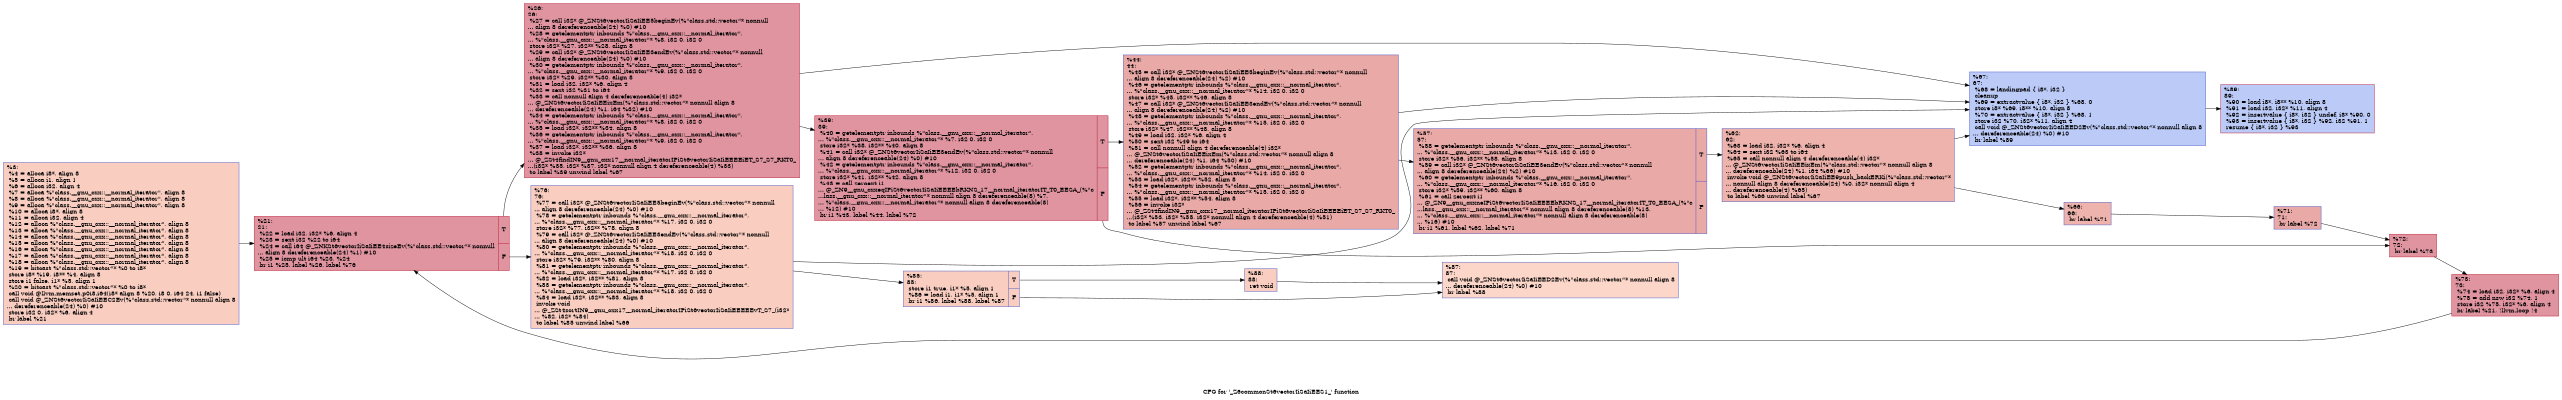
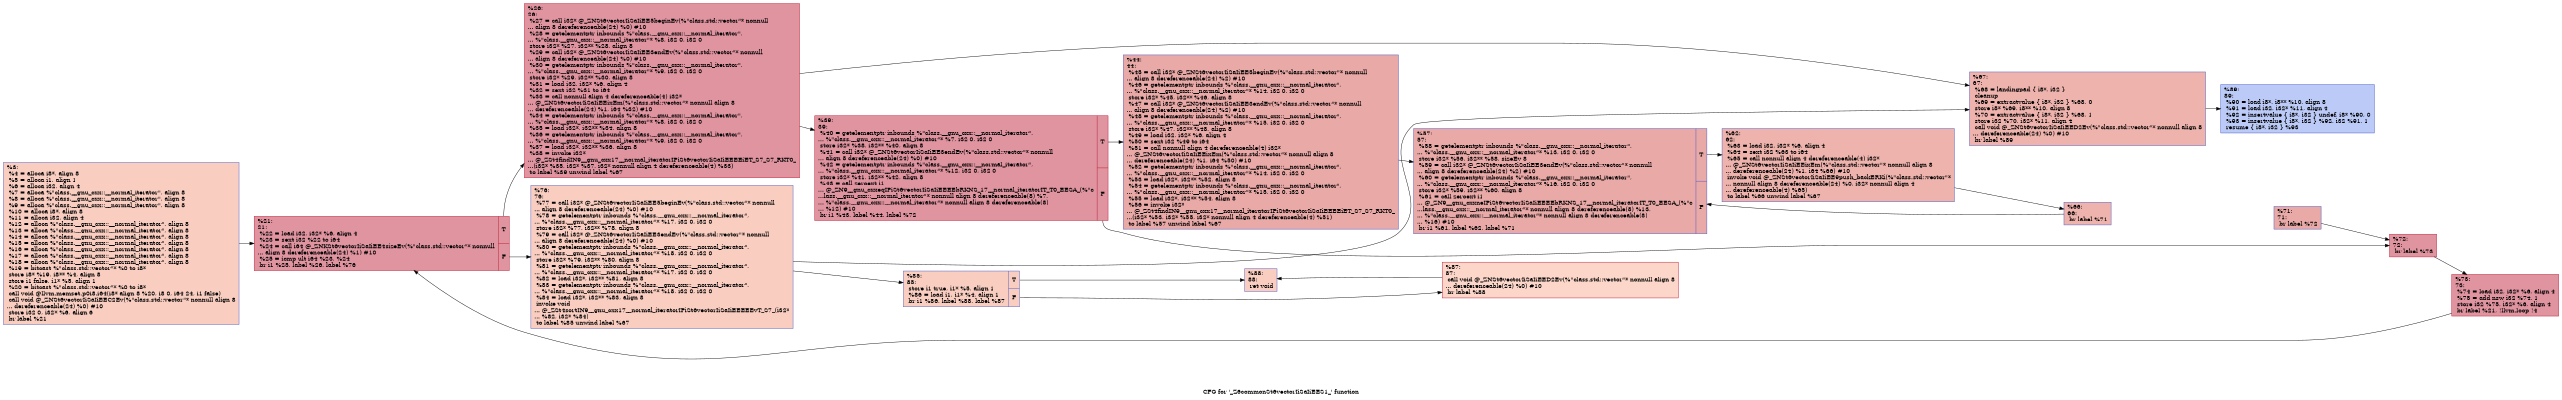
  digraph {
    label="CFG for '_Z6commonSt6vectorIiSaIiEES1_' function"
    rankdir=LR
    node [color="#3d50c3ff" fillcolor="#b70d2870" shape=record style=filled]
-   n1 [fillcolor="#f2907270" label="{%3:\l  %4 = alloca i8*, align 8\l  %5 = alloca i1, align 1\l  %6 = alloca i32, align 4\l  %7 = alloca %\"class.__gnu_cxx::__normal_iterator\", align 8\l  %8 = alloca %\"class.__gnu_cxx::__normal_iterator\", align 8\l  %9 = alloca %\"class.__gnu_cxx::__normal_iterator\", align 8\l  %10 = alloca i8*, align 8\l  %11 = alloca i32, align 4\l  %12 = alloca %\"class.__gnu_cxx::__normal_iterator\", align 8\l  %13 = alloca %\"class.__gnu_cxx::__normal_iterator\", align 8\l  %14 = alloca %\"class.__gnu_cxx::__normal_iterator\", align 8\l  %15 = alloca %\"class.__gnu_cxx::__normal_iterator\", align 8\l  %16 = alloca %\"class.__gnu_cxx::__normal_iterator\", align 8\l  %17 = alloca %\"class.__gnu_cxx::__normal_iterator\", align 8\l  %18 = alloca %\"class.__gnu_cxx::__normal_iterator\", align 8\l  %19 = bitcast %\"class.std::vector\"* %0 to i8*\l  store i8* %19, i8** %4, align 8\l  store i1 false, i1* %5, align 1\l  %20 = bitcast %\"class.std::vector\"* %0 to i8*\l  call void @llvm.memset.p0i8.i64(i8* align 8 %20, i8 0, i64 24, i1 false)\l  call void @_ZNSt6vectorIiSaIiEEC2Ev(%\"class.std::vector\"* nonnull align 8\l... dereferenceable(24) %0) #10\l  store i32 0, i32* %6, align 4\l  br label %21\l}"]
+   n1 [fillcolor="#f2907270" label="{%3:\l  %4 = alloca i8*, align 8\l  %5 = alloca i1, align 1\l  %6 = alloca i32, align 4\l  %7 = alloca %\"class.__gnu_cxx::__normal_iterator\", align 8\l  %8 = alloca %\"class.__gnu_cxx::__normal_iterator\", align 8\l  %9 = alloca %\"class.__gnu_cxx::__normal_iterator\", align 8\l  %10 = alloca i8*, align 8\l  %11 = alloca i32, align 4\l  %12 = alloca %\"class.__gnu_cxx::__normal_iterator\", align 8\l  %13 = alloca %\"class.__gnu_cxx::__normal_iterator\", align 8\l  %14 = alloca %\"class.__gnu_cxx::__normal_iterator\", align 8\l  %15 = alloca %\"class.__gnu_cxx::__normal_iterator\", align 8\l  %16 = alloca %\"class.__gnu_cxx::__normal_iterator\", align 8\l  %17 = alloca %\"class.__gnu_cxx::__normal_iterator\", align 8\l  %18 = alloca %\"class.__gnu_cxx::__normal_iterator\", align 8\l  %19 = bitcast %\"class.std::vector\"* %0 to i8*\l  store i8* %19, i8** %4, align 8\l  store i1 false, i1* %5, align 1\l  %20 = bitcast %\"class.std::vector\"* %0 to i8*\l  call void @llvm.memset.p0i8.i64(i8* align 8 %20, i8 0, i64 24, i1 false)\l  call void @_ZNSt6vectorIiSaIiEEC2Ev(%\"class.std::vector\"* nonnull align 8\l... dereferenceable(24) %0) #10\l  store i32 0, i32* %6, align 6\l  br label %21\l}"]
    n2 [color="#b70d28ff" label="{%21:\l21:                                               \l  %22 = load i32, i32* %6, align 4\l  %23 = sext i32 %22 to i64\l  %24 = call i64 @_ZNKSt6vectorIiSaIiEE4sizeEv(%\"class.std::vector\"* nonnull\l... align 8 dereferenceable(24) %1) #10\l  %25 = icmp ult i64 %23, %24\l  br i1 %25, label %26, label %76\l|{<s0>T|<s1>F}}"]
    n3 [color="#b70d28ff" label="{%26:\l26:                                               \l  %27 = call i32* @_ZNSt6vectorIiSaIiEE5beginEv(%\"class.std::vector\"* nonnull\l... align 8 dereferenceable(24) %0) #10\l  %28 = getelementptr inbounds %\"class.__gnu_cxx::__normal_iterator\",\l... %\"class.__gnu_cxx::__normal_iterator\"* %8, i32 0, i32 0\l  store i32* %27, i32** %28, align 8\l  %29 = call i32* @_ZNSt6vectorIiSaIiEE3endEv(%\"class.std::vector\"* nonnull\l... align 8 dereferenceable(24) %0) #10\l  %30 = getelementptr inbounds %\"class.__gnu_cxx::__normal_iterator\",\l... %\"class.__gnu_cxx::__normal_iterator\"* %9, i32 0, i32 0\l  store i32* %29, i32** %30, align 8\l  %31 = load i32, i32* %6, align 4\l  %32 = sext i32 %31 to i64\l  %33 = call nonnull align 4 dereferenceable(4) i32*\l... @_ZNSt6vectorIiSaIiEEixEm(%\"class.std::vector\"* nonnull align 8\l... dereferenceable(24) %1, i64 %32) #10\l  %34 = getelementptr inbounds %\"class.__gnu_cxx::__normal_iterator\",\l... %\"class.__gnu_cxx::__normal_iterator\"* %8, i32 0, i32 0\l  %35 = load i32*, i32** %34, align 8\l  %36 = getelementptr inbounds %\"class.__gnu_cxx::__normal_iterator\",\l... %\"class.__gnu_cxx::__normal_iterator\"* %9, i32 0, i32 0\l  %37 = load i32*, i32** %36, align 8\l  %38 = invoke i32*\l... @_ZSt4findIN9__gnu_cxx17__normal_iteratorIPiSt6vectorIiSaIiEEEEiET_S7_S7_RKT0_\l...(i32* %35, i32* %37, i32* nonnull align 4 dereferenceable(4) %33)\l          to label %39 unwind label %67\l}"]
-   n4 [fillcolor="#f2907270" label="{%76:\l76:                                               \l  %77 = call i32* @_ZNSt6vectorIiSaIiEE5beginEv(%\"class.std::vector\"* nonnull\l... align 8 dereferenceable(24) %0) #10\l  %78 = getelementptr inbounds %\"class.__gnu_cxx::__normal_iterator\",\l... %\"class.__gnu_cxx::__normal_iterator\"* %17, i32 0, i32 0\l  store i32* %77, i32** %78, align 8\l  %79 = call i32* @_ZNSt6vectorIiSaIiEE3endEv(%\"class.std::vector\"* nonnull\l... align 8 dereferenceable(24) %0) #10\l  %80 = getelementptr inbounds %\"class.__gnu_cxx::__normal_iterator\",\l... %\"class.__gnu_cxx::__normal_iterator\"* %18, i32 0, i32 0\l  store i32* %79, i32** %80, align 8\l  %81 = getelementptr inbounds %\"class.__gnu_cxx::__normal_iterator\",\l... %\"class.__gnu_cxx::__normal_iterator\"* %17, i32 0, i32 0\l  %82 = load i32*, i32** %81, align 8\l  %83 = getelementptr inbounds %\"class.__gnu_cxx::__normal_iterator\",\l... %\"class.__gnu_cxx::__normal_iterator\"* %18, i32 0, i32 0\l  %84 = load i32*, i32** %83, align 8\l  invoke void\l... @_ZSt4sortIN9__gnu_cxx17__normal_iteratorIPiSt6vectorIiSaIiEEEEEvT_S7_(i32*\l... %82, i32* %84)\l          to label %85 unwind label %66\l}"]
+   n4 [fillcolor="#f2907270" label="{%76:\l76:                                               \l  %77 = call i32* @_ZNSt6vectorIiSaIiEE5beginEv(%\"class.std::vector\"* nonnull\l... align 8 dereferenceable(24) %0) #10\l  %78 = getelementptr inbounds %\"class.__gnu_cxx::__normal_iterator\",\l... %\"class.__gnu_cxx::__normal_iterator\"* %17, i32 0, i32 0\l  store i32* %77, i32** %78, align 8\l  %79 = call i32* @_ZNSt6vectorIiSaIiEE3endEv(%\"class.std::vector\"* nonnull\l... align 8 dereferenceable(24) %0) #10\l  %80 = getelementptr inbounds %\"class.__gnu_cxx::__normal_iterator\",\l... %\"class.__gnu_cxx::__normal_iterator\"* %18, i32 0, i32 0\l  store i32* %79, i32** %80, align 8\l  %81 = getelementptr inbounds %\"class.__gnu_cxx::__normal_iterator\",\l... %\"class.__gnu_cxx::__normal_iterator\"* %17, i32 0, i32 0\l  %82 = load i32*, i32** %81, align 8\l  %83 = getelementptr inbounds %\"class.__gnu_cxx::__normal_iterator\",\l... %\"class.__gnu_cxx::__normal_iterator\"* %18, i32 0, i32 0\l  %84 = load i32*, i32** %83, align 8\l  invoke void\l... @_ZSt4sortIN9__gnu_cxx17__normal_iteratorIPiSt6vectorIiSaIiEEEEEvT_S7_(i32*\l... %82, i32* %84)\l          to label %85 unwind label %67\l}"]
    n5 [color="#b70d28ff" label="{%39:\l39:                                               \l  %40 = getelementptr inbounds %\"class.__gnu_cxx::__normal_iterator\",\l... %\"class.__gnu_cxx::__normal_iterator\"* %7, i32 0, i32 0\l  store i32* %38, i32** %40, align 8\l  %41 = call i32* @_ZNSt6vectorIiSaIiEE3endEv(%\"class.std::vector\"* nonnull\l... align 8 dereferenceable(24) %0) #10\l  %42 = getelementptr inbounds %\"class.__gnu_cxx::__normal_iterator\",\l... %\"class.__gnu_cxx::__normal_iterator\"* %12, i32 0, i32 0\l  store i32* %41, i32** %42, align 8\l  %43 = call zeroext i1\l... @_ZN9__gnu_cxxeqIPiSt6vectorIiSaIiEEEEbRKNS_17__normal_iteratorIT_T0_EESA_(%\"c\l...lass.__gnu_cxx::__normal_iterator\"* nonnull align 8 dereferenceable(8) %7,\l... %\"class.__gnu_cxx::__normal_iterator\"* nonnull align 8 dereferenceable(8)\l... %12) #10\l  br i1 %43, label %44, label %72\l|{<s0>T|<s1>F}}"]
-   n6 [fillcolor="#6687ed70" label="{%67:\l67:                                               \l  %68 = landingpad \{ i8*, i32 \}\l          cleanup\l  %69 = extractvalue \{ i8*, i32 \} %68, 0\l  store i8* %69, i8** %10, align 8\l  %70 = extractvalue \{ i8*, i32 \} %68, 1\l  store i32 %70, i32* %11, align 4\l  call void @_ZNSt6vectorIiSaIiEED2Ev(%\"class.std::vector\"* nonnull align 8\l... dereferenceable(24) %0) #10\l  br label %89\l}"]
-   n7 [fillcolor="#f2907270" label="{%85:\l85:                                               \l  store i1 true, i1* %5, align 1\l  %86 = load i1, i1* %5, align 1\l  br i1 %86, label %88, label %87\l|{<s0>T|<s1>F}}"]
+   n6 [fillcolor="#d6524470" label="{%67:\l67:                                               \l  %68 = landingpad \{ i8*, i32 \}\l          cleanup\l  %69 = extractvalue \{ i8*, i32 \} %68, 0\l  store i8* %69, i8** %10, align 8\l  %70 = extractvalue \{ i8*, i32 \} %68, 1\l  store i32 %70, i32* %11, align 4\l  call void @_ZNSt6vectorIiSaIiEED2Ev(%\"class.std::vector\"* nonnull align 8\l... dereferenceable(24) %0) #10\l  br label %89\l}"]
+   n7 [fillcolor="#f2907270" label="{%85:\l85:                                               \l  store i1 true, i1* %5, align 1\l  %86 = load i1, i1* %4, align 1\l  br i1 %86, label %88, label %87\l|{<s0>T|<s1>F}}"]
    n8 [fillcolor="#ca3b3770" label="{%44:\l44:                                               \l  %45 = call i32* @_ZNSt6vectorIiSaIiEE5beginEv(%\"class.std::vector\"* nonnull\l... align 8 dereferenceable(24) %2) #10\l  %46 = getelementptr inbounds %\"class.__gnu_cxx::__normal_iterator\",\l... %\"class.__gnu_cxx::__normal_iterator\"* %14, i32 0, i32 0\l  store i32* %45, i32** %46, align 8\l  %47 = call i32* @_ZNSt6vectorIiSaIiEE3endEv(%\"class.std::vector\"* nonnull\l... align 8 dereferenceable(24) %2) #10\l  %48 = getelementptr inbounds %\"class.__gnu_cxx::__normal_iterator\",\l... %\"class.__gnu_cxx::__normal_iterator\"* %15, i32 0, i32 0\l  store i32* %47, i32** %48, align 8\l  %49 = load i32, i32* %6, align 4\l  %50 = sext i32 %49 to i64\l  %51 = call nonnull align 4 dereferenceable(4) i32*\l... @_ZNSt6vectorIiSaIiEEixEm(%\"class.std::vector\"* nonnull align 8\l... dereferenceable(24) %1, i64 %50) #10\l  %52 = getelementptr inbounds %\"class.__gnu_cxx::__normal_iterator\",\l... %\"class.__gnu_cxx::__normal_iterator\"* %14, i32 0, i32 0\l  %53 = load i32*, i32** %52, align 8\l  %54 = getelementptr inbounds %\"class.__gnu_cxx::__normal_iterator\",\l... %\"class.__gnu_cxx::__normal_iterator\"* %15, i32 0, i32 0\l  %55 = load i32*, i32** %54, align 8\l  %56 = invoke i32*\l... @_ZSt4findIN9__gnu_cxx17__normal_iteratorIPiSt6vectorIiSaIiEEEEiET_S7_S7_RKT0_\l...(i32* %53, i32* %55, i32* nonnull align 4 dereferenceable(4) %51)\l          to label %57 unwind label %67\l}"]
    n9 [color="#b70d28ff" label="{%72:\l72:                                               \l  br label %73\l}"]
-   n10 [color="#b70d28ff" fillcolor="#6687ed70" label="{%89:\l89:                                               \l  %90 = load i8*, i8** %10, align 8\l  %91 = load i32, i32* %11, align 4\l  %92 = insertvalue \{ i8*, i32 \} undef, i8* %90, 0\l  %93 = insertvalue \{ i8*, i32 \} %92, i32 %91, 1\l  resume \{ i8*, i32 \} %93\l}"]
+   n10 [fillcolor="#6687ed70" label="{%89:\l89:                                               \l  %90 = load i8*, i8** %10, align 8\l  %91 = load i32, i32* %11, align 4\l  %92 = insertvalue \{ i8*, i32 \} undef, i8* %90, 0\l  %93 = insertvalue \{ i8*, i32 \} %92, i32 %91, 1\l  resume \{ i8*, i32 \} %93\l}"]
    n11 [fillcolor="#f2907270" label="{%88:\l88:                                               \l  ret void\l}"]
-   n12 [fillcolor="#f6a38570" label="{%87:\l87:                                               \l  call void @_ZNSt6vectorIiSaIiEED2Ev(%\"class.std::vector\"* nonnull align 8\l... dereferenceable(24) %0) #10\l  br label %88\l}"]
-   n13 [fillcolor="#ca3b3770" label="{%57:\l57:                                               \l  %58 = getelementptr inbounds %\"class.__gnu_cxx::__normal_iterator\",\l... %\"class.__gnu_cxx::__normal_iterator\"* %13, i32 0, i32 0\l  store i32* %56, i32** %58, align 8\l  %59 = call i32* @_ZNSt6vectorIiSaIiEE3endEv(%\"class.std::vector\"* nonnull\l... align 8 dereferenceable(24) %2) #10\l  %60 = getelementptr inbounds %\"class.__gnu_cxx::__normal_iterator\",\l... %\"class.__gnu_cxx::__normal_iterator\"* %16, i32 0, i32 0\l  store i32* %59, i32** %60, align 8\l  %61 = call zeroext i1\l... @_ZN9__gnu_cxxneIPiSt6vectorIiSaIiEEEEbRKNS_17__normal_iteratorIT_T0_EESA_(%\"c\l...lass.__gnu_cxx::__normal_iterator\"* nonnull align 8 dereferenceable(8) %13,\l... %\"class.__gnu_cxx::__normal_iterator\"* nonnull align 8 dereferenceable(8)\l... %16) #10\l  br i1 %61, label %62, label %71\l|{<s0>T|<s1>F}}"]
+   n12 [color="#b70d28ff" fillcolor="#f6a38570" label="{%87:\l87:                                               \l  call void @_ZNSt6vectorIiSaIiEED2Ev(%\"class.std::vector\"* nonnull align 8\l... dereferenceable(24) %0) #10\l  br label %88\l}"]
+   n13 [fillcolor="#ca3b3770" label="{%57:\l57:                                               \l  %58 = getelementptr inbounds %\"class.__gnu_cxx::__normal_iterator\",\l... %\"class.__gnu_cxx::__normal_iterator\"* %13, i32 0, i32 0\l  store i32* %56, i32** %58, sizeEv 8\l  %59 = call i32* @_ZNSt6vectorIiSaIiEE3endEv(%\"class.std::vector\"* nonnull\l... align 8 dereferenceable(24) %2) #10\l  %60 = getelementptr inbounds %\"class.__gnu_cxx::__normal_iterator\",\l... %\"class.__gnu_cxx::__normal_iterator\"* %16, i32 0, i32 0\l  store i32* %59, i32** %60, align 8\l  %61 = call zeroext i1\l... @_ZN9__gnu_cxxneIPiSt6vectorIiSaIiEEEEbRKNS_17__normal_iteratorIT_T0_EESA_(%\"c\l...lass.__gnu_cxx::__normal_iterator\"* nonnull align 8 dereferenceable(8) %13,\l... %\"class.__gnu_cxx::__normal_iterator\"* nonnull align 8 dereferenceable(8)\l... %16) #10\l  br i1 %61, label %62, label %71\l|{<s0>T|<s1>F}}"]
    n14 [color="#b70d28ff" label="{%73:\l73:                                               \l  %74 = load i32, i32* %6, align 4\l  %75 = add nsw i32 %74, 1\l  store i32 %75, i32* %6, align 4\l  br label %21, !llvm.loop !4\l}"]
    n15 [fillcolor="#d6524470" label="{%62:\l62:                                               \l  %63 = load i32, i32* %6, align 4\l  %64 = sext i32 %63 to i64\l  %65 = call nonnull align 4 dereferenceable(4) i32*\l... @_ZNSt6vectorIiSaIiEEixEm(%\"class.std::vector\"* nonnull align 8\l... dereferenceable(24) %1, i64 %66) #10\l  invoke void @_ZNSt6vectorIiSaIiEE9push_backERKi(%\"class.std::vector\"*\l... nonnull align 8 dereferenceable(24) %0, i32* nonnull align 4\l... dereferenceable(4) %65)\l          to label %66 unwind label %67\l}"]
    n16 [fillcolor="#d6524470" label="{%66:\l66:                                               \l  br label %71\l}"]
    n17 [fillcolor="#ca3b3770" label="{%71:\l71:                                               \l  br label %72\l}"]
    n1 -> n2
    n2 -> n3 [tailport=s0]
    n2 -> n4 [tailport=s1]
    n3 -> n5
    n3 -> n6
    n4 -> n6
    n4 -> n7
    n5 -> n8 [tailport=s0]
    n5 -> n9 [tailport=s1]
    n6 -> n10
    n7 -> n11 [tailport=s0]
    n7 -> n12 [tailport=s1]
-   n8 -> n6
    n8 -> n13
    n9 -> n14
-   n11 -> n12
+   n12 -> n11
    n13 -> n15 [tailport=s0]
    n14 -> n2
-   n15 -> n6
    n15 -> n16
-   n16 -> n17
+   n16 -> n13
    n17 -> n9
  }
